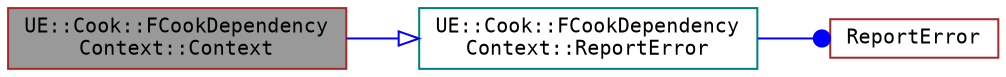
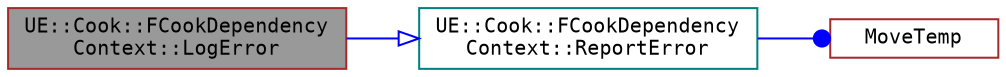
  digraph {
    fontname="DejaVu Sans Mono"
    rankdir=LR
    node [color=brown fillcolor=white fontname="DejaVu Sans Mono" fontsize=10 shape=box style=filled]
    edge [color=blue fontname="DejaVu Sans Mono" fontsize=10 labelfontname=Helvetica labelfontsize=10 style=solid]
-   n1 [fillcolor=grey60 fontcolor=black height=0.2 label="UE::Cook::FCookDependency\lContext::Context" width=0.4]
+   n1 [fillcolor=grey60 fontcolor=black height=0.2 label="UE::Cook::FCookDependency\lContext::LogError" width=0.4]
    n2 [color=teal height=0.2 label="UE::Cook::FCookDependency\lContext::ReportError" width=0.4]
-   n3 [height=0.2 label=ReportError width=0.4]
+   n3 [height=0.2 label=MoveTemp width=0.4]
    n1 -> n2 [arrowhead=onormal]
    n2 -> n3 [arrowhead=dot]
  }
